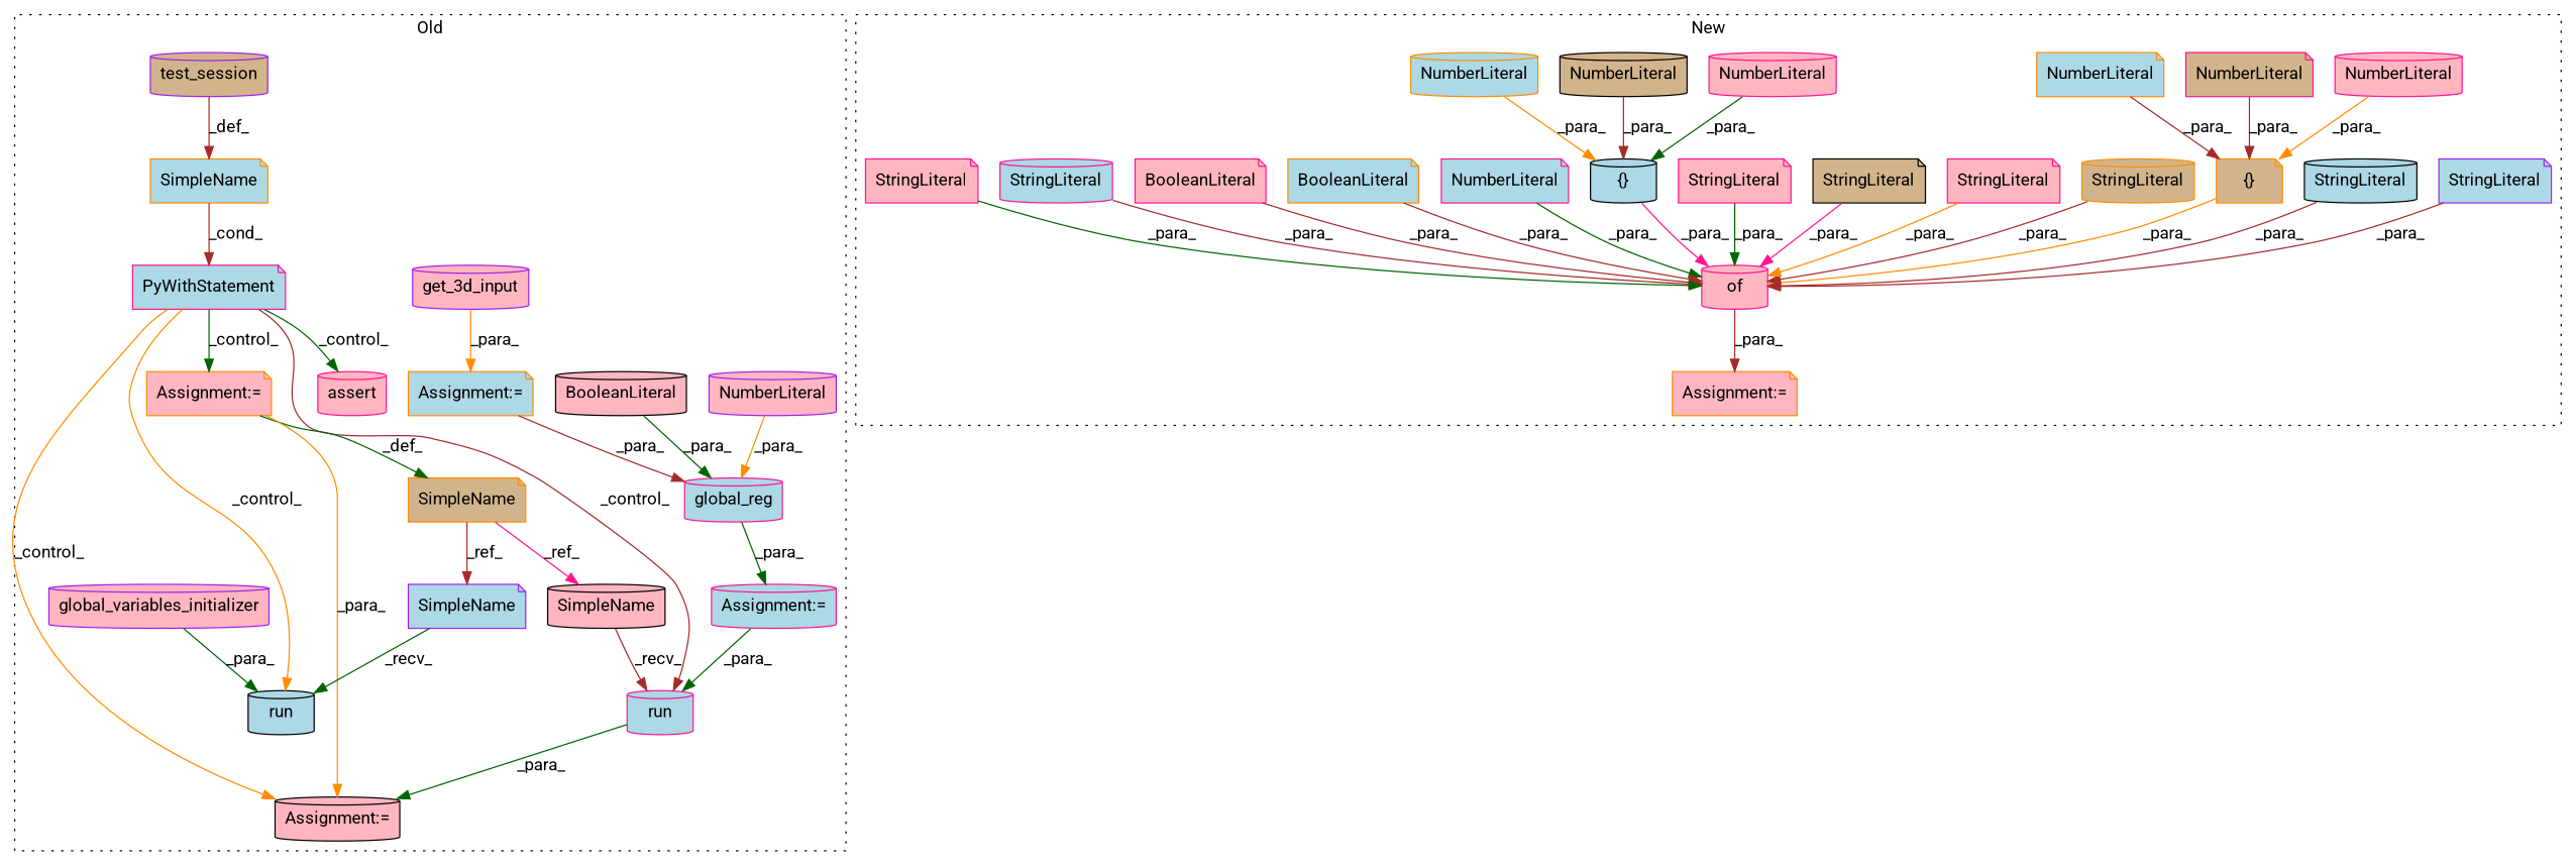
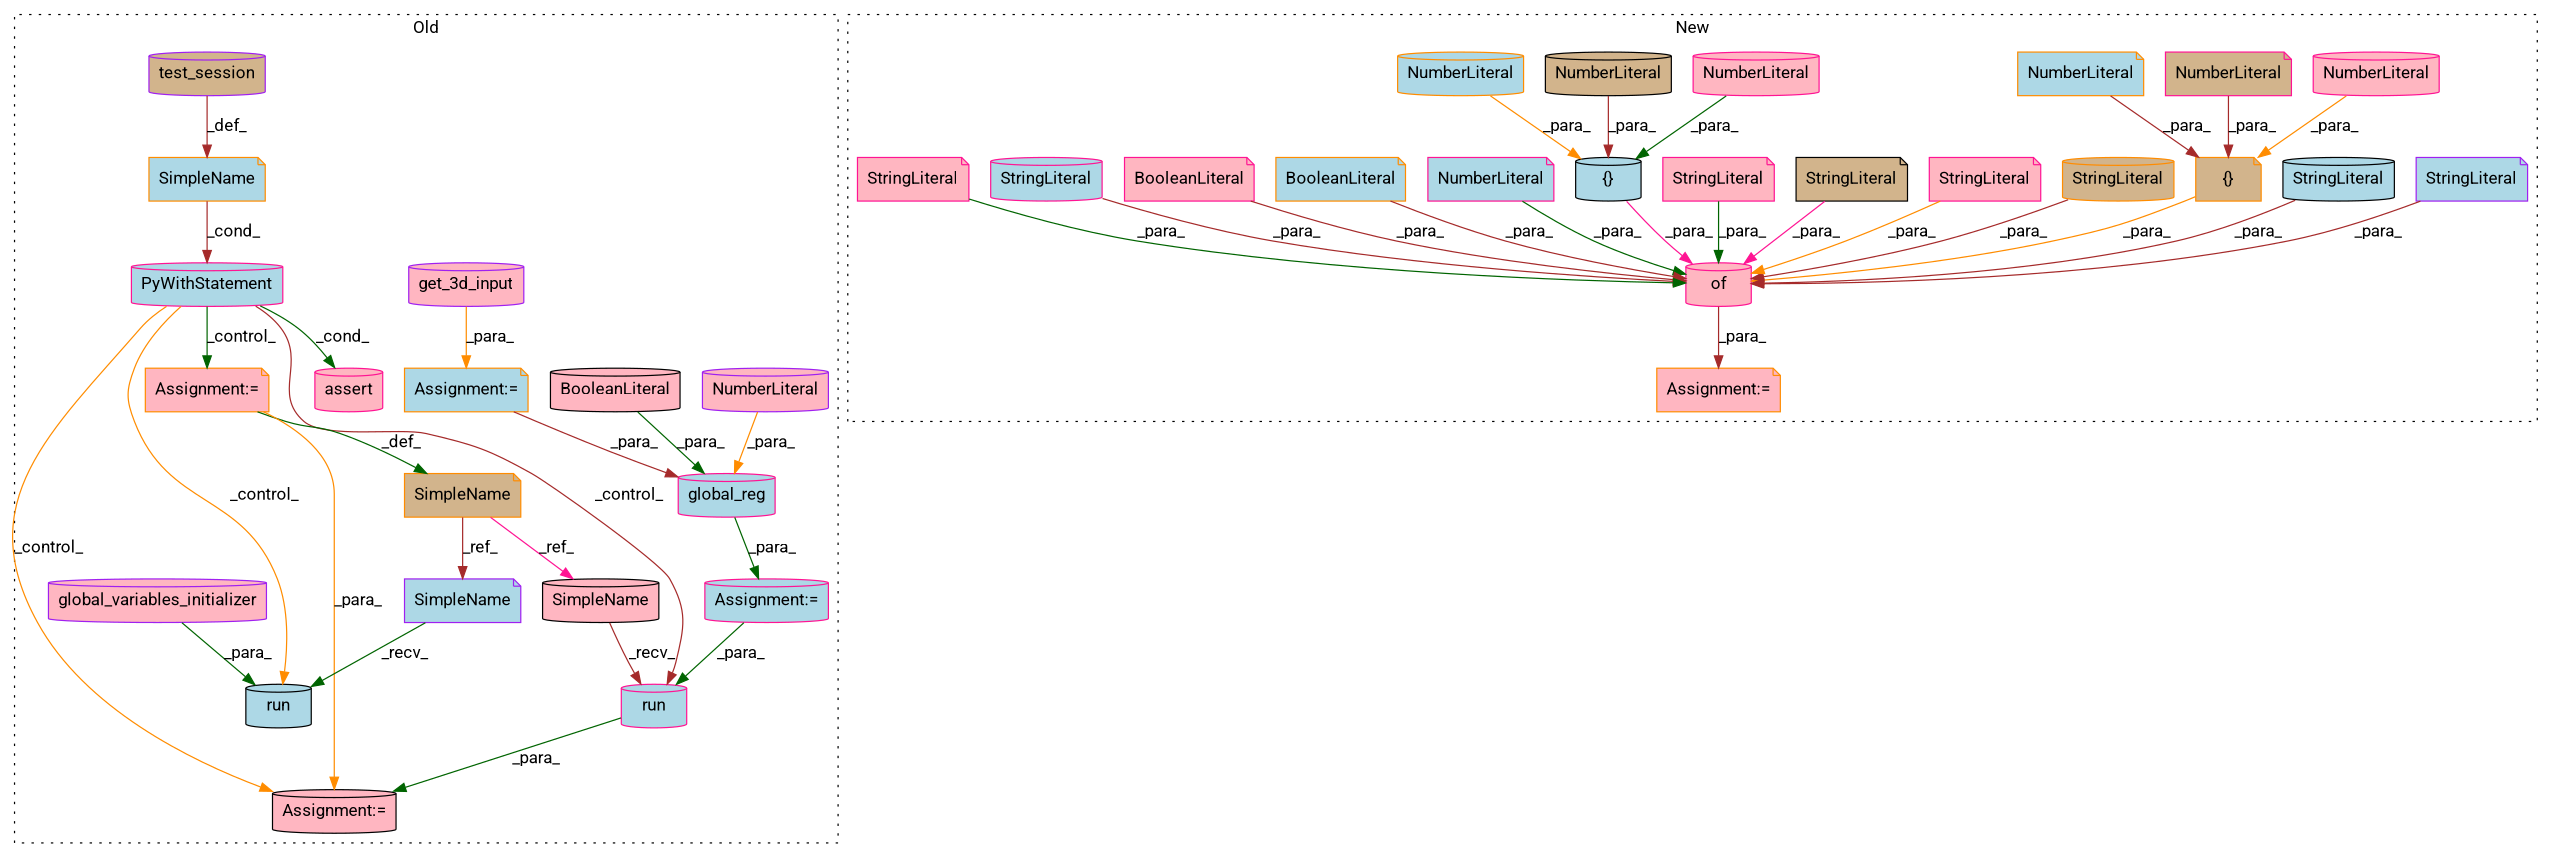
  digraph {
    fontname=Roboto
    node [a=32 color=deeppink fillcolor=lightpink fontname=Roboto l=1 s=7168 shape=cylinder style=filled]
    edge [color=brown fontname=Roboto]
    n1 [color=purple l=14 label=get_3d_input s=6941]
    n2 [fillcolor=lightblue l="4,1" label=run s="7251,7267"]
    n3 [a=42 color=darkorange fillcolor=lightblue label=SimpleName shape=note l="" s=""]
-   n4 [a=104 fillcolor=lightblue l="10,2" label=PyWithStatement s="7125,7154" shape=note]
+   n4 [a=104 fillcolor=lightblue l="10,2" label=PyWithStatement s="7125,7154"]
    n5 [color=black fillcolor=lightblue l="4,1" label=run s="7185,7230"]
    n6 [a=42 color=darkorange fillcolor=tan l=4 label=SimpleName shape=note]
    n7 [color=purple fillcolor=tan l=14 label=test_session s=7140]
    n8 [color=purple l=30 label=global_variables_initializer s=7200]
    n9 [a=7 fillcolor=lightblue label="Assignment:=" s=7074]
    n10 [a=7 color=black label="Assignment:=" s=7245]
    n11 [a=7 color=darkorange l=4 label="Assignment:=" shape=note]
    n12 [a=7 color=darkorange fillcolor=lightblue label="Assignment:=" s=6935 shape=note]
    n13 [l="22,1" label=assert s="7281,7378"]
    n14 [fillcolor=lightblue l="9,1" label=global_reg s="7075,7097"]
    n15 [a=9 color=black l=4 label=BooleanLiteral s=7089]
    n16 [a=34 color=purple l=3 label=NumberLiteral s=7094]
    n17 [a=42 color=purple fillcolor=lightblue l=4 label=SimpleName s=7180 shape=note]
    n18 [a=42 color=black l=4 label=SimpleName s=7246]
    n19 [a=4 color=darkorange fillcolor=tan l="1,1" label="{}" s="7224,7230" shape=note]
    n20 [a=34 color=darkorange fillcolor=lightblue label=NumberLiteral s=7229 shape=note]
    n21 [a=34 label=NumberLiteral s=7225]
    n22 [a=34 fillcolor=tan label=NumberLiteral s=7227 shape=note]
    n23 [l="3,1" label=of s="7179,7377"]
    n24 [a=45 color=darkorange fillcolor=tan l=11 label=StringLiteral s=7340]
    n25 [a=45 l=15 label=StringLiteral s=7182 shape=note]
    n26 [a=45 color=black fillcolor=tan l=13 label=StringLiteral s=7201 shape=note]
    n27 [a=45 l=8 label=StringLiteral s=7232 shape=note]
    n28 [a=4 color=black fillcolor=lightblue l="1,1" label="{}" s="7250,7256"]
    n29 [a=34 color=darkorange fillcolor=lightblue label=NumberLiteral s=7251]
    n30 [a=34 label=NumberLiteral s=7255]
    n31 [a=34 color=black fillcolor=tan label=NumberLiteral s=7253]
    n32 [a=7 color=darkorange label="Assignment:=" s=7174 shape=note]
    n33 [a=34 fillcolor=lightblue l=2 label=NumberLiteral s=7198 shape=note]
    n34 [a=9 color=darkorange fillcolor=lightblue l=5 label=BooleanLiteral s=7270 shape=note]
    n35 [a=9 l=4 label=BooleanLiteral s=7286 shape=note]
    n36 [a=45 fillcolor=lightblue l=7 label=StringLiteral s=7352]
    n37 [a=45 l=15 label=StringLiteral s=7291 shape=note]
    n38 [a=45 color=purple fillcolor=lightblue l=9 label=StringLiteral s=7276 shape=note]
    n39 [a=45 color=black fillcolor=lightblue l=9 label=StringLiteral s=7360]
    subgraph cluster_1 {
      label=Old
      style=dotted
      n1
      n2
      n3
      n4
      n5
      n6
      n7
      n8
      n9
      n10
      n11
      n12
      n13
      n14
      n15
      n16
      n17
      n18
    }
    subgraph cluster_2 {
      label=New
      style=dotted
      n19
      n20
      n21
      n22
      n23
      n24
      n25
      n26
      n27
      n28
      n29
      n30
      n31
      n32
      n33
      n34
      n35
      n36
      n37
      n38
      n39
    }
    n1 -> n12 [color=darkorange label=_para_]
    n2 -> n10 [color=darkgreen label=_para_]
    n3 -> n4 [label=_cond_]
    n4 -> n2 [label=_control_]
    n4 -> n5 [color=darkorange label=_control_]
    n4 -> n10 [color=darkorange label=_control_]
    n4 -> n11 [color=darkgreen label=_control_]
-   n4 -> n13 [color=darkgreen label=_control_]
+   n4 -> n13 [color=darkgreen label=_cond_]
    n6 -> n17 [label=_ref_]
    n6 -> n18 [color=deeppink label=_ref_]
    n7 -> n3 [label=_def_]
    n8 -> n5 [color=darkgreen label=_para_]
    n9 -> n2 [color=darkgreen label=_para_]
    n11 -> n6 [color=darkgreen label=_def_]
    n11 -> n10 [color=darkorange label=_para_]
    n12 -> n14 [label=_para_]
    n14 -> n9 [color=darkgreen label=_para_]
    n15 -> n14 [color=darkgreen label=_para_]
    n16 -> n14 [color=darkorange label=_para_]
    n17 -> n5 [color=darkgreen label=_recv_]
    n18 -> n2 [label=_recv_]
    n19 -> n23 [color=darkorange label=_para_]
    n20 -> n19 [label=_para_]
    n21 -> n19 [color=darkorange label=_para_]
    n22 -> n19 [label=_para_]
    n23 -> n32 [label=_para_]
    n24 -> n23 [label=_para_]
    n25 -> n23 [color=darkorange label=_para_]
    n26 -> n23 [color=deeppink label=_para_]
    n27 -> n23 [color=darkgreen label=_para_]
    n28 -> n23 [color=deeppink label=_para_]
    n29 -> n28 [color=darkorange label=_para_]
    n30 -> n28 [color=darkgreen label=_para_]
    n31 -> n28 [label=_para_]
    n33 -> n23 [color=darkgreen label=_para_]
    n34 -> n23 [label=_para_]
    n35 -> n23 [label=_para_]
    n36 -> n23 [label=_para_]
    n37 -> n23 [color=darkgreen label=_para_]
    n38 -> n23 [label=_para_]
    n39 -> n23 [label=_para_]
  }
